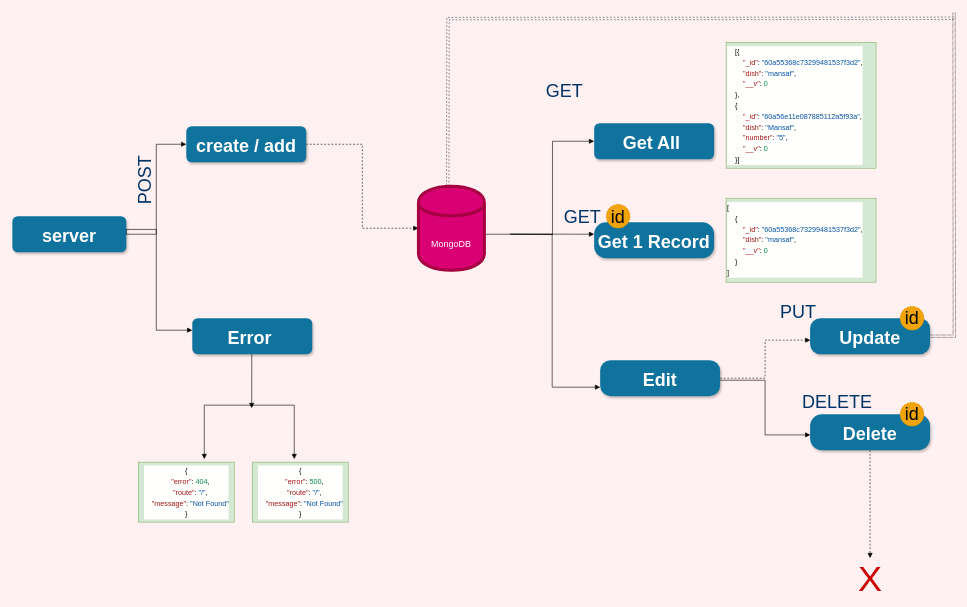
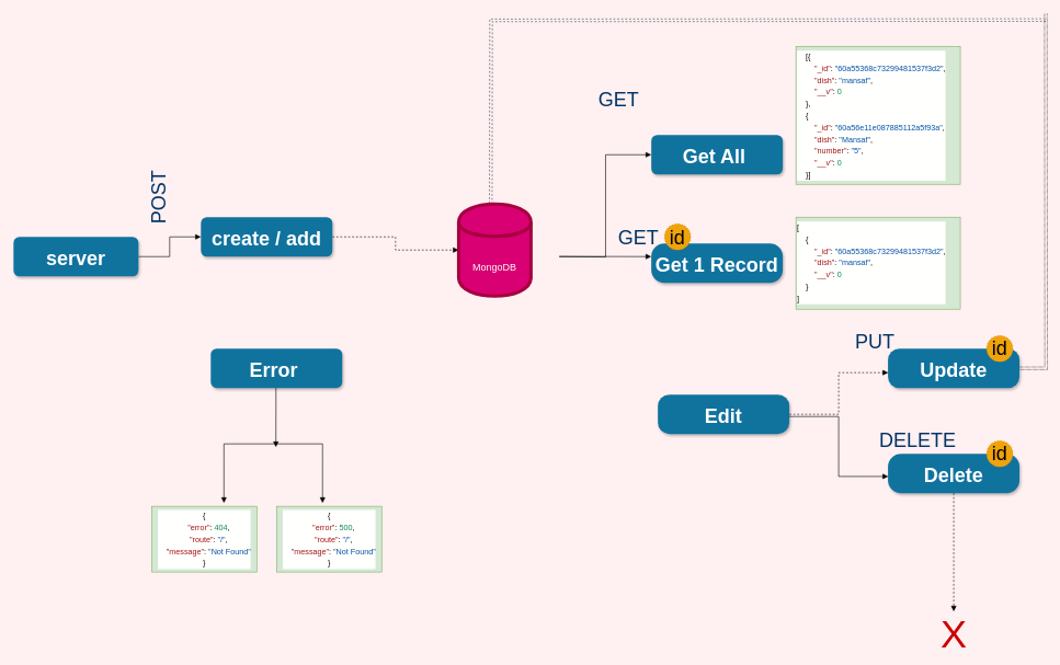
  <mxCell id="0" />
  <mxCell id="1" parent="0" />
  <mxCell id="2" style="edgeStyle=orthogonalEdgeStyle;rounded=0;orthogonalLoop=1;jettySize=auto;html=1;entryX=0;entryY=0.5;entryDx=0;entryDy=0;fontSize=30;endArrow=block;" edge="1" parent="1" source="3" target="6"><mxGeometry relative="1" as="geometry" /></mxCell>
  <mxCell id="3" value="server" style="rounded=1;fillColor=#10739E;strokeColor=none;shadow=1;gradientColor=none;fontStyle=1;fontColor=#FFFFFF;fontSize=30;strokeWidth=9;" parent="1" vertex="1"><mxGeometry x="20" y="360" width="190" height="60" as="geometry" /></mxCell>
  <mxCell id="4" value="Error " style="rounded=1;fillColor=#10739E;strokeColor=none;shadow=1;gradientColor=none;fontStyle=1;fontColor=#FFFFFF;fontSize=30;" vertex="1" parent="1"><mxGeometry x="320" y="530" width="200" height="60" as="geometry" /></mxCell>
  <mxCell id="5" style="edgeStyle=orthogonalEdgeStyle;rounded=0;orthogonalLoop=1;jettySize=auto;html=1;fontSize=30;endArrow=block;entryX=0;entryY=0.5;entryDx=0;entryDy=0;dashed=1;" edge="1" parent="1" source="6" target="29"><mxGeometry relative="1" as="geometry"><mxPoint x="670" y="440" as="targetPoint" /></mxGeometry></mxCell>
- <mxCell id="6" value="create / add" style="rounded=1;fillColor=#10739E;strokeColor=none;shadow=1;gradientColor=none;fontStyle=1;fontColor=#FFFFFF;fontSize=30;" vertex="1" parent="1"><mxGeometry x="310" y="210" width="200" height="60" as="geometry" /></mxCell>
+ <mxCell id="6" value="create / add" style="rounded=1;fillColor=#10739E;strokeColor=none;shadow=1;gradientColor=none;fontStyle=1;fontColor=#FFFFFF;fontSize=30;" vertex="1" parent="1"><mxGeometry x="305" y="330" width="200" height="60" as="geometry" /></mxCell>
  <mxCell id="7" style="edgeStyle=orthogonalEdgeStyle;rounded=0;orthogonalLoop=1;jettySize=auto;html=1;fontSize=30;endArrow=block;entryX=0;entryY=0.5;entryDx=0;entryDy=0;entryPerimeter=0;" edge="1" parent="1" target="11"><mxGeometry relative="1" as="geometry"><mxPoint x="910" y="390" as="targetPoint" /><mxPoint x="850" y="390.1" as="sourcePoint" /></mxGeometry></mxCell>
  <mxCell id="8" style="edgeStyle=orthogonalEdgeStyle;rounded=0;orthogonalLoop=1;jettySize=auto;html=1;fontSize=30;endArrow=block;entryX=0.002;entryY=0.61;entryDx=0;entryDy=0;entryPerimeter=0;dashed=1;" edge="1" parent="1" source="9" target="15"><mxGeometry relative="1" as="geometry"><mxPoint x="1250" y="630" as="targetPoint" /><Array as="points"><mxPoint x="1275" y="630" /><mxPoint x="1275" y="567" /></Array></mxGeometry></mxCell>
  <mxCell id="9" value="Edit" style="rounded=1;fillColor=#10739E;strokeColor=none;shadow=1;gradientColor=none;fontStyle=1;fontColor=#FFFFFF;fontSize=30;arcSize=29;" vertex="1" parent="1"><mxGeometry x="1000" y="600" width="200" height="60" as="geometry" /></mxCell>
  <mxCell id="10" value="Get 1 Record" style="rounded=1;fillColor=#10739E;strokeColor=none;shadow=1;gradientColor=none;fontStyle=1;fontColor=#FFFFFF;fontSize=30;arcSize=33;" vertex="1" parent="1"><mxGeometry x="990" y="370" width="200" height="60" as="geometry" /></mxCell>
  <mxCell id="11" value="Get All " style="rounded=1;fillColor=#10739E;strokeColor=none;shadow=1;gradientColor=none;fontStyle=1;fontColor=#FFFFFF;fontSize=30;" vertex="1" parent="1"><mxGeometry x="990" y="205" width="200" height="60" as="geometry" /></mxCell>
  <mxCell id="12" style="edgeStyle=orthogonalEdgeStyle;rounded=0;orthogonalLoop=1;jettySize=auto;html=1;fontSize=30;endArrow=block;dashed=1;" edge="1" parent="1" source="13"><mxGeometry relative="1" as="geometry"><mxPoint x="1450" y="930" as="targetPoint" /></mxGeometry></mxCell>
  <mxCell id="13" value="Delete" style="rounded=1;fillColor=#10739E;strokeColor=none;shadow=1;gradientColor=none;fontStyle=1;fontColor=#FFFFFF;fontSize=30;arcSize=33;" vertex="1" parent="1"><mxGeometry x="1350" y="690" width="200" height="60" as="geometry" /></mxCell>
  <mxCell id="14" style="edgeStyle=orthogonalEdgeStyle;rounded=0;orthogonalLoop=1;jettySize=auto;html=1;fontSize=30;endArrow=block;shape=link;dashed=1;dashPattern=1 1;" edge="1" parent="1" source="15"><mxGeometry relative="1" as="geometry"><mxPoint x="1590" y="20" as="targetPoint" /></mxGeometry></mxCell>
  <mxCell id="15" value="Update" style="rounded=1;fillColor=#10739E;strokeColor=none;shadow=1;gradientColor=none;fontStyle=1;fontColor=#FFFFFF;fontSize=30;arcSize=29;" vertex="1" parent="1"><mxGeometry x="1350" y="530" width="200" height="60" as="geometry" /></mxCell>
- <mxCell id="16" style="edgeStyle=orthogonalEdgeStyle;rounded=0;orthogonalLoop=1;jettySize=auto;html=1;fontSize=30;endArrow=block;exitX=1;exitY=0.5;exitDx=0;exitDy=0;entryX=0;entryY=0.333;entryDx=0;entryDy=0;entryPerimeter=0;" edge="1" parent="1" source="3" target="4"><mxGeometry relative="1" as="geometry"><mxPoint x="220" y="480" as="sourcePoint" /><mxPoint x="270" y="550" as="targetPoint" /><Array as="points"><mxPoint x="210" y="382" /><mxPoint x="260" y="382" /><mxPoint x="260" y="550" /></Array></mxGeometry></mxCell>
  <mxCell id="17" style="edgeStyle=orthogonalEdgeStyle;rounded=0;orthogonalLoop=1;jettySize=auto;html=1;fontSize=30;endArrow=block;" edge="1" parent="1"><mxGeometry relative="1" as="geometry"><mxPoint x="419" y="680" as="targetPoint" /><mxPoint x="419.17" y="590" as="sourcePoint" /><Array as="points"><mxPoint x="419" y="610" /><mxPoint x="419" y="610" /></Array></mxGeometry></mxCell>
  <mxCell id="18" style="edgeStyle=orthogonalEdgeStyle;rounded=0;orthogonalLoop=1;jettySize=auto;html=1;fontSize=30;endArrow=block;" edge="1" parent="1"><mxGeometry relative="1" as="geometry"><mxPoint x="990" y="390" as="targetPoint" /><mxPoint x="850" y="389.76" as="sourcePoint" /><Array as="points"><mxPoint x="890" y="389.76" /><mxPoint x="890" y="389.76" /></Array></mxGeometry></mxCell>
- <mxCell id="19" style="edgeStyle=orthogonalEdgeStyle;rounded=0;orthogonalLoop=1;jettySize=auto;html=1;fontSize=30;endArrow=block;entryX=0;entryY=0.75;entryDx=0;entryDy=0;exitX=1;exitY=0.5;exitDx=0;exitDy=0;" edge="1" parent="1" source="29" target="9"><mxGeometry relative="1" as="geometry"><mxPoint x="910" y="389.5" as="targetPoint" /><mxPoint x="850" y="389.5" as="sourcePoint" /><Array as="points"><mxPoint x="807" y="390" /><mxPoint x="920" y="390" /><mxPoint x="920" y="645" /></Array></mxGeometry></mxCell>
  <mxCell id="20" style="edgeStyle=orthogonalEdgeStyle;rounded=0;orthogonalLoop=1;jettySize=auto;html=1;fontSize=30;endArrow=block;entryX=0.002;entryY=0.576;entryDx=0;entryDy=0;entryPerimeter=0;" edge="1" parent="1" target="13"><mxGeometry relative="1" as="geometry"><mxPoint x="1350" y="570" as="targetPoint" /><mxPoint x="1199.6" y="633.4" as="sourcePoint" /><Array as="points"><mxPoint x="1275" y="633" /><mxPoint x="1275" y="725" /></Array></mxGeometry></mxCell>
  <mxCell id="21" style="edgeStyle=orthogonalEdgeStyle;rounded=0;orthogonalLoop=1;jettySize=auto;html=1;fontSize=30;endArrow=block;" edge="1" parent="1"><mxGeometry relative="1" as="geometry"><mxPoint x="340" y="765" as="targetPoint" /><mxPoint x="420" y="675" as="sourcePoint" /><Array as="points"><mxPoint x="340" y="695" /><mxPoint x="340" y="695" /></Array></mxGeometry></mxCell>
  <mxCell id="22" style="edgeStyle=orthogonalEdgeStyle;rounded=0;orthogonalLoop=1;jettySize=auto;html=1;fontSize=30;endArrow=block;" edge="1" parent="1"><mxGeometry relative="1" as="geometry"><mxPoint x="490" y="765" as="targetPoint" /><mxPoint x="420" y="675" as="sourcePoint" /><Array as="points"><mxPoint x="490" y="695" /><mxPoint x="490" y="695" /></Array></mxGeometry></mxCell>
  <mxCell id="23" value="&lt;div style=&quot;background-color: rgb(255 , 255 , 254) ; font-size: 12px ; line-height: 18px&quot;&gt;&lt;div&gt;{&lt;/div&gt;&lt;div&gt;&amp;nbsp;&amp;nbsp;&amp;nbsp;&amp;nbsp;&lt;span style=&quot;color: #a31515&quot;&gt;&quot;error&quot;&lt;/span&gt;:&amp;nbsp;&lt;span style=&quot;color: #098658&quot;&gt;404&lt;/span&gt;,&lt;/div&gt;&lt;div&gt;&amp;nbsp;&amp;nbsp;&amp;nbsp;&amp;nbsp;&lt;span style=&quot;color: #a31515&quot;&gt;&quot;route&quot;&lt;/span&gt;:&amp;nbsp;&lt;span style=&quot;color: #0451a5&quot;&gt;&quot;/&quot;&lt;/span&gt;,&lt;/div&gt;&lt;div&gt;&amp;nbsp;&amp;nbsp;&amp;nbsp;&amp;nbsp;&lt;span style=&quot;color: #a31515&quot;&gt;&quot;message&quot;&lt;/span&gt;:&amp;nbsp;&lt;span style=&quot;color: #0451a5&quot;&gt;&quot;Not&amp;nbsp;Found&quot;&lt;/span&gt;&lt;/div&gt;&lt;div&gt;}&lt;/div&gt;&lt;/div&gt;" style="text;html=1;align=center;verticalAlign=middle;resizable=0;points=[];autosize=1;strokeColor=#82b366;fontSize=30;fillColor=#d5e8d4;" vertex="1" parent="1"><mxGeometry x="230" y="770" width="160" height="100" as="geometry" /></mxCell>
  <mxCell id="24" value="&lt;div style=&quot;background-color: rgb(255 , 255 , 254) ; font-size: 12px ; line-height: 18px&quot;&gt;&lt;div&gt;{&lt;/div&gt;&lt;div&gt;&amp;nbsp;&amp;nbsp;&amp;nbsp;&amp;nbsp;&lt;span style=&quot;color: #a31515&quot;&gt;&quot;error&quot;&lt;/span&gt;:&amp;nbsp;&lt;span style=&quot;color: #098658&quot;&gt;500&lt;/span&gt;,&lt;/div&gt;&lt;div&gt;&amp;nbsp;&amp;nbsp;&amp;nbsp;&amp;nbsp;&lt;span style=&quot;color: #a31515&quot;&gt;&quot;route&quot;&lt;/span&gt;:&amp;nbsp;&lt;span style=&quot;color: #0451a5&quot;&gt;&quot;/&quot;&lt;/span&gt;,&lt;/div&gt;&lt;div&gt;&amp;nbsp;&amp;nbsp;&amp;nbsp;&amp;nbsp;&lt;span style=&quot;color: #a31515&quot;&gt;&quot;message&quot;&lt;/span&gt;:&amp;nbsp;&lt;span style=&quot;color: #0451a5&quot;&gt;&quot;Not&amp;nbsp;Found&quot;&lt;/span&gt;&lt;/div&gt;&lt;div&gt;}&lt;/div&gt;&lt;/div&gt;" style="text;html=1;align=center;verticalAlign=middle;resizable=0;points=[];autosize=1;strokeColor=#82b366;fontSize=30;fillColor=#d5e8d4;" vertex="1" parent="1"><mxGeometry x="420" y="770" width="160" height="100" as="geometry" /></mxCell>
  <mxCell id="25" value="&lt;div style=&quot;color: rgb(0 , 0 , 0) ; background-color: rgb(255 , 255 , 254) ; font-weight: normal ; font-size: 12px ; line-height: 18px&quot;&gt;&lt;div&gt;&lt;span style=&quot;color: #000000&quot;&gt;&amp;nbsp; &amp;nbsp; [{&lt;/span&gt;&lt;/div&gt;&lt;div&gt;&lt;span style=&quot;color: #000000&quot;&gt;&amp;nbsp;&amp;nbsp;&amp;nbsp;&amp;nbsp;&amp;nbsp;&amp;nbsp;&amp;nbsp;&amp;nbsp;&lt;/span&gt;&lt;span style=&quot;color: #a31515&quot;&gt;&quot;_id&quot;&lt;/span&gt;&lt;span style=&quot;color: #000000&quot;&gt;:&amp;nbsp;&lt;/span&gt;&lt;span style=&quot;color: #0451a5&quot;&gt;&quot;60a55368c73299481537f3d2&quot;&lt;/span&gt;&lt;span style=&quot;color: #000000&quot;&gt;,&lt;/span&gt;&lt;/div&gt;&lt;div&gt;&lt;span style=&quot;color: #000000&quot;&gt;&amp;nbsp;&amp;nbsp;&amp;nbsp;&amp;nbsp;&amp;nbsp;&amp;nbsp;&amp;nbsp;&amp;nbsp;&lt;/span&gt;&lt;span style=&quot;color: #a31515&quot;&gt;&quot;dish&quot;&lt;/span&gt;&lt;span style=&quot;color: #000000&quot;&gt;:&amp;nbsp;&lt;/span&gt;&lt;span style=&quot;color: #0451a5&quot;&gt;&quot;mansaf&quot;&lt;/span&gt;&lt;span style=&quot;color: #000000&quot;&gt;,&lt;/span&gt;&lt;/div&gt;&lt;div&gt;&lt;span style=&quot;color: #000000&quot;&gt;&amp;nbsp;&amp;nbsp;&amp;nbsp;&amp;nbsp;&amp;nbsp;&amp;nbsp;&amp;nbsp;&amp;nbsp;&lt;/span&gt;&lt;span style=&quot;color: #a31515&quot;&gt;&quot;__v&quot;&lt;/span&gt;&lt;span style=&quot;color: #000000&quot;&gt;:&amp;nbsp;&lt;/span&gt;&lt;span style=&quot;color: #098658&quot;&gt;0&lt;/span&gt;&lt;/div&gt;&lt;div&gt;&lt;span style=&quot;color: #000000&quot;&gt;&amp;nbsp;&amp;nbsp;&amp;nbsp;&amp;nbsp;},&lt;/span&gt;&lt;/div&gt;&lt;div&gt;&lt;span style=&quot;color: #000000&quot;&gt;&amp;nbsp;&amp;nbsp;&amp;nbsp;&amp;nbsp;{&lt;/span&gt;&lt;/div&gt;&lt;div&gt;&lt;span style=&quot;color: #000000&quot;&gt;&amp;nbsp;&amp;nbsp;&amp;nbsp;&amp;nbsp;&amp;nbsp;&amp;nbsp;&amp;nbsp;&amp;nbsp;&lt;/span&gt;&lt;span style=&quot;color: #a31515&quot;&gt;&quot;_id&quot;&lt;/span&gt;&lt;span style=&quot;color: #000000&quot;&gt;:&amp;nbsp;&lt;/span&gt;&lt;span style=&quot;color: #0451a5&quot;&gt;&quot;60a56e11e087885112a5f93a&quot;&lt;/span&gt;&lt;span style=&quot;color: #000000&quot;&gt;,&lt;/span&gt;&lt;/div&gt;&lt;div&gt;&lt;span style=&quot;color: #000000&quot;&gt;&amp;nbsp;&amp;nbsp;&amp;nbsp;&amp;nbsp;&amp;nbsp;&amp;nbsp;&amp;nbsp;&amp;nbsp;&lt;/span&gt;&lt;span style=&quot;color: #a31515&quot;&gt;&quot;dish&quot;&lt;/span&gt;&lt;span style=&quot;color: #000000&quot;&gt;:&amp;nbsp;&lt;/span&gt;&lt;span style=&quot;color: #0451a5&quot;&gt;&quot;Mansaf&quot;&lt;/span&gt;&lt;span style=&quot;color: #000000&quot;&gt;,&lt;/span&gt;&lt;/div&gt;&lt;div&gt;&lt;span style=&quot;color: #000000&quot;&gt;&amp;nbsp;&amp;nbsp;&amp;nbsp;&amp;nbsp;&amp;nbsp;&amp;nbsp;&amp;nbsp;&amp;nbsp;&lt;/span&gt;&lt;span style=&quot;color: #a31515&quot;&gt;&quot;number&quot;&lt;/span&gt;&lt;span style=&quot;color: #000000&quot;&gt;:&amp;nbsp;&lt;/span&gt;&lt;span style=&quot;color: #0451a5&quot;&gt;&quot;5&quot;&lt;/span&gt;&lt;span style=&quot;color: #000000&quot;&gt;,&lt;/span&gt;&lt;/div&gt;&lt;div&gt;&lt;span style=&quot;color: #000000&quot;&gt;&amp;nbsp;&amp;nbsp;&amp;nbsp;&amp;nbsp;&amp;nbsp;&amp;nbsp;&amp;nbsp;&amp;nbsp;&lt;/span&gt;&lt;span style=&quot;color: #a31515&quot;&gt;&quot;__v&quot;&lt;/span&gt;&lt;span style=&quot;color: #000000&quot;&gt;:&amp;nbsp;&lt;/span&gt;&lt;span style=&quot;color: #098658&quot;&gt;0&lt;/span&gt;&lt;/div&gt;&lt;div&gt;&lt;span style=&quot;color: #000000&quot;&gt;&amp;nbsp;&amp;nbsp;&amp;nbsp;&amp;nbsp;}]&lt;/span&gt;&lt;/div&gt;&lt;/div&gt;" style="text;whiteSpace=wrap;html=1;fontSize=30;fillColor=#d5e8d4;strokeColor=#82b366;" vertex="1" parent="1"><mxGeometry x="1210" y="70" width="250" height="210" as="geometry" /></mxCell>
  <mxCell id="26" value="&lt;div style=&quot;color: rgb(0, 0, 0); background-color: rgb(255, 255, 254); font-weight: normal; font-size: 12px; line-height: 18px;&quot;&gt;&lt;div&gt;&lt;span style=&quot;color: #000000&quot;&gt;[&lt;/span&gt;&lt;/div&gt;&lt;div&gt;&lt;span style=&quot;color: #000000&quot;&gt;&amp;nbsp;&amp;nbsp;&amp;nbsp;&amp;nbsp;{&lt;/span&gt;&lt;/div&gt;&lt;div&gt;&lt;span style=&quot;color: #000000&quot;&gt;&amp;nbsp;&amp;nbsp;&amp;nbsp;&amp;nbsp;&amp;nbsp;&amp;nbsp;&amp;nbsp;&amp;nbsp;&lt;/span&gt;&lt;span style=&quot;color: #a31515&quot;&gt;&quot;_id&quot;&lt;/span&gt;&lt;span style=&quot;color: #000000&quot;&gt;:&amp;nbsp;&lt;/span&gt;&lt;span style=&quot;color: #0451a5&quot;&gt;&quot;60a55368c73299481537f3d2&quot;&lt;/span&gt;&lt;span style=&quot;color: #000000&quot;&gt;,&lt;/span&gt;&lt;/div&gt;&lt;div&gt;&lt;span style=&quot;color: #000000&quot;&gt;&amp;nbsp;&amp;nbsp;&amp;nbsp;&amp;nbsp;&amp;nbsp;&amp;nbsp;&amp;nbsp;&amp;nbsp;&lt;/span&gt;&lt;span style=&quot;color: #a31515&quot;&gt;&quot;dish&quot;&lt;/span&gt;&lt;span style=&quot;color: #000000&quot;&gt;:&amp;nbsp;&lt;/span&gt;&lt;span style=&quot;color: #0451a5&quot;&gt;&quot;mansaf&quot;&lt;/span&gt;&lt;span style=&quot;color: #000000&quot;&gt;,&lt;/span&gt;&lt;/div&gt;&lt;div&gt;&lt;span style=&quot;color: #000000&quot;&gt;&amp;nbsp;&amp;nbsp;&amp;nbsp;&amp;nbsp;&amp;nbsp;&amp;nbsp;&amp;nbsp;&amp;nbsp;&lt;/span&gt;&lt;span style=&quot;color: #a31515&quot;&gt;&quot;__v&quot;&lt;/span&gt;&lt;span style=&quot;color: #000000&quot;&gt;:&amp;nbsp;&lt;/span&gt;&lt;span style=&quot;color: #098658&quot;&gt;0&lt;/span&gt;&lt;/div&gt;&lt;div&gt;&lt;span style=&quot;color: #000000&quot;&gt;&amp;nbsp;&amp;nbsp;&amp;nbsp;&amp;nbsp;}&lt;/span&gt;&lt;/div&gt;&lt;div&gt;&lt;span style=&quot;color: #000000&quot;&gt;]&lt;/span&gt;&lt;/div&gt;&lt;/div&gt;" style="text;whiteSpace=wrap;html=1;fontSize=30;fillColor=#d5e8d4;strokeColor=#82b366;" vertex="1" parent="1"><mxGeometry x="1210" y="330" width="250" height="140" as="geometry" /></mxCell>
  <mxCell id="27" style="edgeStyle=orthogonalEdgeStyle;rounded=0;orthogonalLoop=1;jettySize=auto;html=1;fontSize=30;endArrow=block;shape=link;entryX=0.479;entryY=-0.158;entryDx=0;entryDy=0;entryPerimeter=0;dashed=1;fillColor=#647687;strokeColor=#314354;" edge="1" parent="1"><mxGeometry relative="1" as="geometry"><mxPoint x="745.8" y="350.52" as="targetPoint" /><mxPoint x="1590" y="30" as="sourcePoint" /></mxGeometry></mxCell>
  <mxCell id="28" value="&lt;font color=&quot;#cc0000&quot; style=&quot;font-size: 60px&quot;&gt;X&lt;/font&gt;" style="text;html=1;align=center;verticalAlign=middle;resizable=0;points=[];autosize=1;strokeColor=none;fontSize=30;" vertex="1" parent="1"><mxGeometry x="1420" y="940" width="60" height="50" as="geometry" /></mxCell>
  <mxCell id="29" value="&lt;font style=&quot;font-size: 15px&quot;&gt;MongoDB&lt;/font&gt;" style="shape=cylinder;whiteSpace=wrap;html=1;boundedLbl=1;backgroundOutline=1;fontSize=30;strokeWidth=5;fillColor=#d80073;strokeColor=#A50040;fontColor=#ffffff;" vertex="1" parent="1"><mxGeometry x="697" y="310" width="110" height="140" as="geometry" /></mxCell>
  <mxCell id="30" value="&lt;font color=&quot;#003366&quot;&gt;POST&lt;/font&gt;" style="text;html=1;align=center;verticalAlign=middle;resizable=0;points=[];autosize=1;strokeColor=none;fontSize=30;rotation=-90;" vertex="1" parent="1"><mxGeometry x="190" y="280" width="100" height="40" as="geometry" /></mxCell>
  <mxCell id="31" value="&lt;font color=&quot;#003366&quot;&gt;GET&lt;/font&gt;" style="text;html=1;align=center;verticalAlign=middle;resizable=0;points=[];autosize=1;strokeColor=none;fontSize=30;rotation=0;" vertex="1" parent="1"><mxGeometry x="900" y="130" width="80" height="40" as="geometry" /></mxCell>
  <mxCell id="32" value="&lt;font color=&quot;#003366&quot;&gt;GET&lt;/font&gt;" style="text;html=1;align=center;verticalAlign=middle;resizable=0;points=[];autosize=1;strokeColor=none;fontSize=30;rotation=0;" vertex="1" parent="1"><mxGeometry x="930" y="340" width="80" height="40" as="geometry" /></mxCell>
  <mxCell id="33" value="id" style="ellipse;whiteSpace=wrap;html=1;dashed=1;dashPattern=1 4;fontSize=30;strokeWidth=1;fillColor=#f0a30a;strokeColor=#BD7000;fontColor=#000000;" vertex="1" parent="1"><mxGeometry x="1010" y="340" width="40" height="40" as="geometry" /></mxCell>
  <mxCell id="34" value="&lt;font color=&quot;#003366&quot;&gt;PUT&lt;/font&gt;" style="text;html=1;align=center;verticalAlign=middle;resizable=0;points=[];autosize=1;strokeColor=none;fontSize=30;rotation=0;" vertex="1" parent="1"><mxGeometry x="1290" y="500" width="80" height="40" as="geometry" /></mxCell>
  <mxCell id="35" value="id" style="ellipse;whiteSpace=wrap;html=1;dashed=1;dashPattern=1 4;fontSize=30;strokeWidth=1;fillColor=#f0a30a;strokeColor=#BD7000;fontColor=#000000;" vertex="1" parent="1"><mxGeometry x="1500" y="510" width="40" height="40" as="geometry" /></mxCell>
  <mxCell id="36" value="&lt;font color=&quot;#003366&quot;&gt;DELETE&lt;/font&gt;" style="text;html=1;align=center;verticalAlign=middle;resizable=0;points=[];autosize=1;strokeColor=none;fontSize=30;rotation=0;" vertex="1" parent="1"><mxGeometry x="1330" y="650" width="130" height="40" as="geometry" /></mxCell>
  <mxCell id="37" value="id" style="ellipse;whiteSpace=wrap;html=1;dashed=1;dashPattern=1 4;fontSize=30;strokeWidth=1;fillColor=#f0a30a;strokeColor=#BD7000;fontColor=#000000;" vertex="1" parent="1"><mxGeometry x="1500" y="670" width="40" height="40" as="geometry" /></mxCell>
